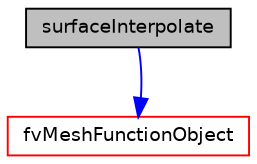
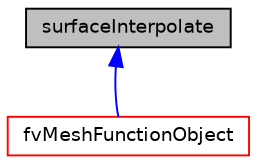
  digraph {
    node [fontname=Helvetica fontsize=10 shape=record]
    n1 [color=black fillcolor=grey75 fontcolor=black height=0.2 label=surfaceInterpolate style=filled width=0.4]
    n2 [color=red height=0.2 label=fvMeshFunctionObject width=0.4]
-   n2 -> n1 [color=blue dir=back fontname=Helvetica fontsize=10 labelfontname=Helvetica labelfontsize=10 style=solid]
+   n1 -> n2 [color=blue dir=back fontname=Helvetica fontsize=10 labelfontname=Helvetica labelfontsize=10 style=solid]
  }
